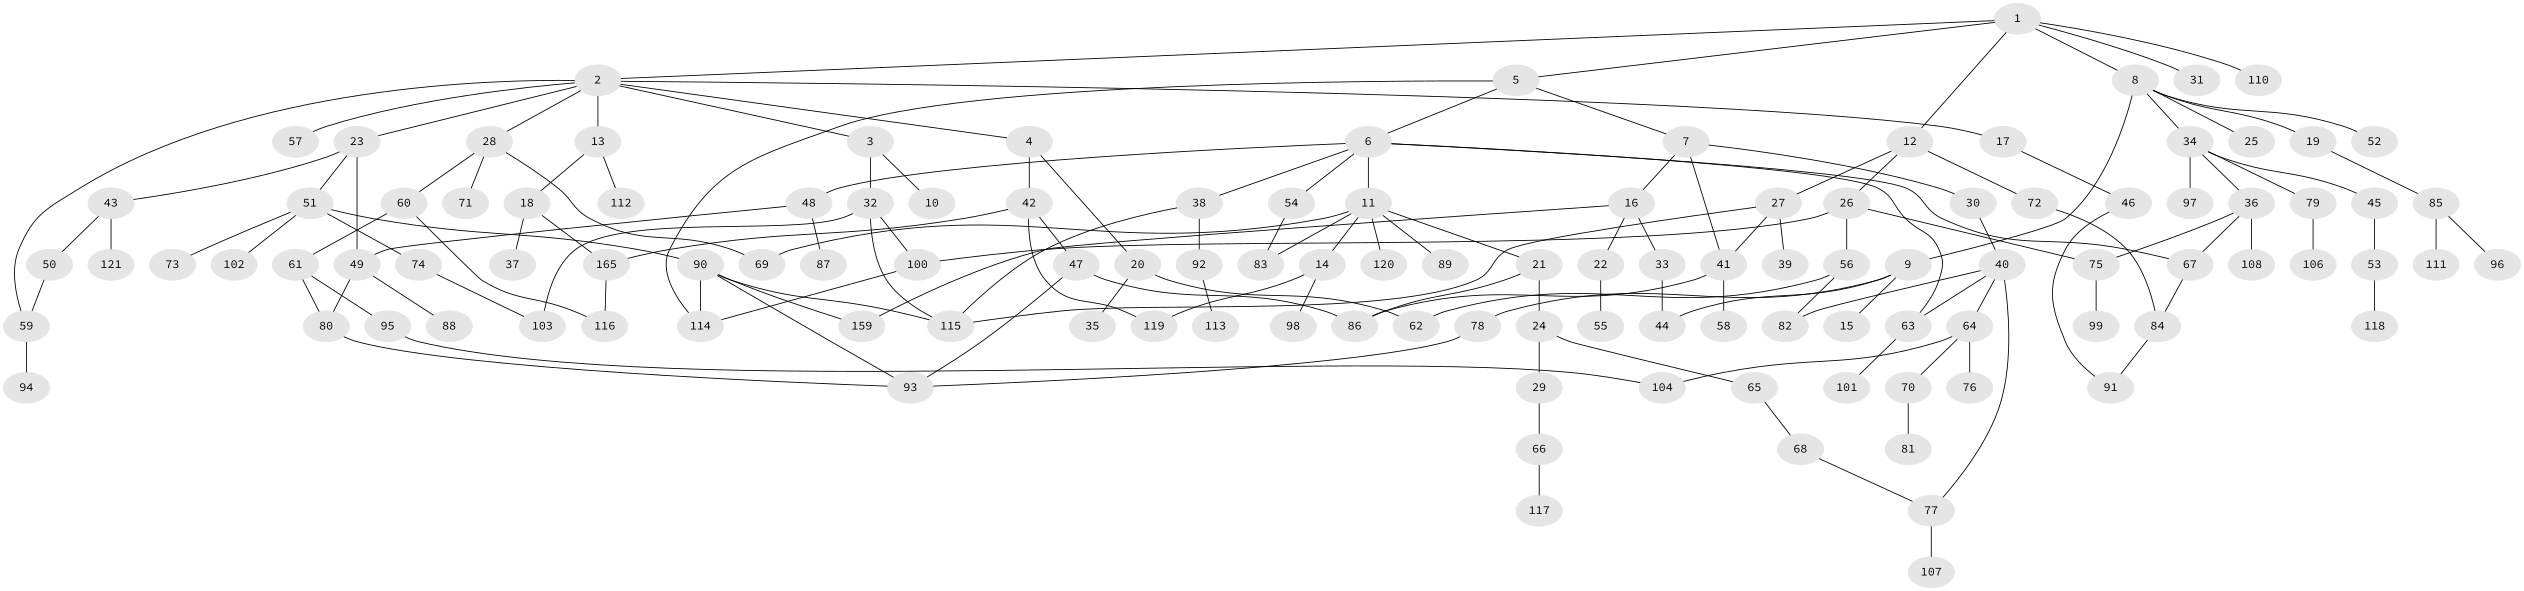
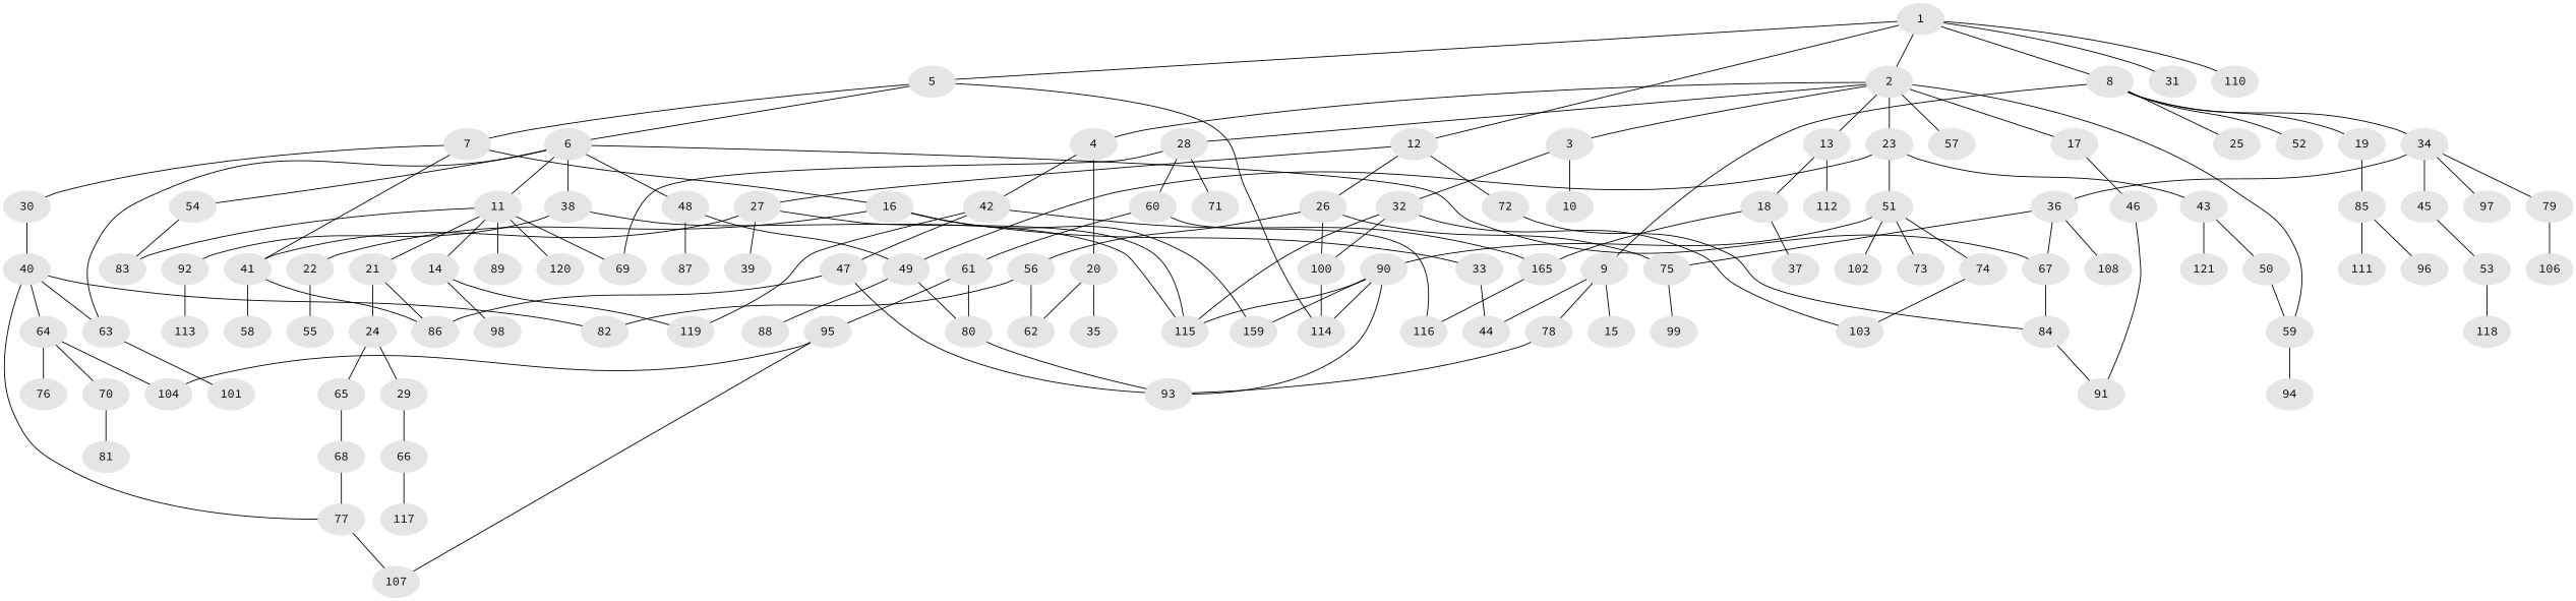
  graph {
    fontname="Source Code Pro"
    node [color=gray90 fontname="Source Code Pro" style=filled]
    edge [fontname="Source Code Pro"]
    1
    2
    5
    8
    12
    31
    110
    3
    4
    13
    17
    23
    28
    57
    59
    6
    7
    114
    9
    19
    25
    34
    52
    26
    27
    72
    10
    32
    20
    42
    18
    112
    46
    43
    49
    51
    69
    60
    71
    94
    100
    115
    103
    35
    62
    119
    n47 [label=165]
    47
    11
    38
    48
    54
    63
    67
    16
    30
    41
    14
    21
    83
    89
    120
    92
    87
    101
    84
    22
    33
    n69 [label=159]
    40
    86
    58
    15
    44
    78
    85
    36
    45
    79
    97
    93
    98
    24
    56
    75
    39
    37
    55
    91
    116
    96
    111
    29
    65
    50
    121
    80
    88
    73
    74
    90
    102
    66
    68
    82
    99
    61
    117
    64
    77
    108
    53
    106
    113
    70
    76
    104
    107
    118
    95
    81
    1 -- 2
    1 -- 5
    1 -- 8
    1 -- 12
    1 -- 31
    1 -- 110
    2 -- 3
    2 -- 4
    2 -- 13
    2 -- 17
    2 -- 23
    2 -- 28
    2 -- 57
    2 -- 59
    5 -- 6
    5 -- 7
    5 -- 114
    8 -- 9
    8 -- 19
    8 -- 25
    8 -- 34
    8 -- 52
    12 -- 26
    12 -- 27
    12 -- 72
    3 -- 10
    3 -- 32
    4 -- 20
    4 -- 42
    13 -- 18
    13 -- 112
    17 -- 46
    23 -- 43
    23 -- 49
    23 -- 51
    28 -- 69
    28 -- 60
    28 -- 71
    59 -- 94
    6 -- 11
    6 -- 38
    6 -- 48
    6 -- 54
    6 -- 63
    6 -- 67
    7 -- 16
    7 -- 30
    7 -- 41
    9 -- 15
    9 -- 44
    9 -- 78
    19 -- 85
    34 -- 36
    34 -- 45
    34 -- 79
    34 -- 97
    26 -- 100
    26 -- 56
    26 -- 75
    27 -- 115
    27 -- 41
    27 -- 39
    72 -- 84
    32 -- 100
    32 -- 115
    32 -- 103
    20 -- 35
    20 -- 62
    42 -- 119
    42 -- n47
    42 -- 47
    18 -- n47
    18 -- 37
    46 -- 91
    43 -- 50
    43 -- 121
    49 -- 80
    49 -- 88
    51 -- 73
    51 -- 74
    51 -- 90
    51 -- 102
    60 -- 116
    60 -- 61
    100 -- 114
    n47 -- 116
    47 -- 86
    47 -- 93
    11 -- 69
    11 -- 14
    11 -- 21
    11 -- 83
    11 -- 89
    11 -- 120
    38 -- 115
    38 -- 92
    48 -- 49
    48 -- 87
    54 -- 83
    63 -- 101
    67 -- 84
    16 -- 22
    16 -- 33
    16 -- n69
    30 -- 40
    41 -- 86
    41 -- 58
    14 -- 119
    14 -- 98
    21 -- 86
    21 -- 24
    92 -- 113
    84 -- 91
    22 -- 55
    33 -- 44
    40 -- 63
    40 -- 82
    40 -- 64
    40 -- 77
    78 -- 93
    85 -- 96
    85 -- 111
    36 -- 67
    36 -- 75
    36 -- 108
    45 -- 53
    79 -- 106
    24 -- 29
    24 -- 65
    56 -- 62
    56 -- 82
    75 -- 99
    29 -- 66
    65 -- 68
    50 -- 59
    80 -- 93
    74 -- 103
    90 -- 114
    90 -- 115
    90 -- n69
    90 -- 93
    66 -- 117
    68 -- 77
    61 -- 80
    61 -- 95
    64 -- 70
    64 -- 76
    64 -- 104
    77 -- 107
    53 -- 118
    70 -- 81
    95 -- 104
+   95 -- 107
  }
